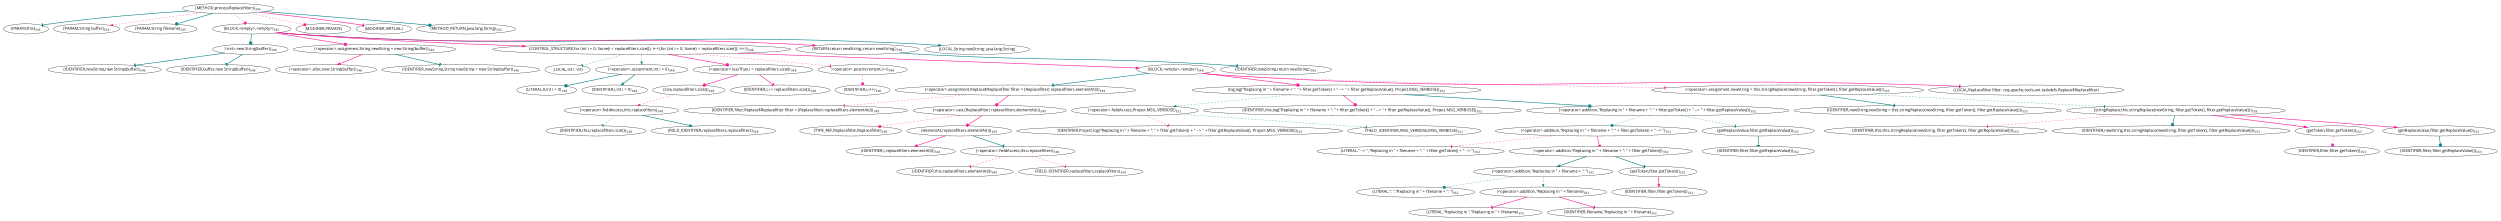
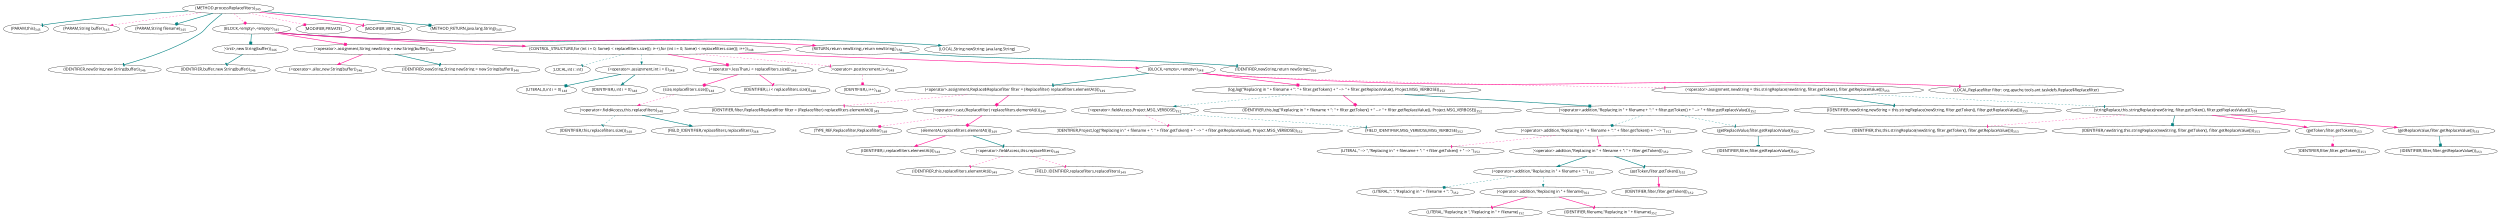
  digraph {
    fontname="Open Sans"
    node [fontname="Open Sans"]
    edge [arrowhead=tee color=deeppink fontname="Open Sans" style=bold]
    n1 [label=<(METHOD,processReplacefilters)<SUB>345</SUB>>]
    n2 [label=<(PARAM,this)<SUB>345</SUB>>]
    n3 [label=<(PARAM,String buffer)<SUB>345</SUB>>]
    n4 [label=<(PARAM,String filename)<SUB>345</SUB>>]
    n5 [label=<(BLOCK,&lt;empty&gt;,&lt;empty&gt;)<SUB>345</SUB>>]
    n6 [label=<(MODIFIER,PRIVATE)>]
    n7 [label=<(MODIFIER,VIRTUAL)>]
    n8 [label=<(METHOD_RETURN,java.lang.String)<SUB>345</SUB>>]
    n9 [label=<(LOCAL,String newString: java.lang.String)>]
    n10 [label=<(&lt;operator&gt;.assignment,String newString = new String(buffer))<SUB>346</SUB>>]
    n11 [label=<(&lt;init&gt;,new String(buffer))<SUB>346</SUB>>]
    n12 [label=<(CONTROL_STRUCTURE,for (int i = 0; Some(i &lt; replacefilters.size()); i++),for (int i = 0; Some(i &lt; replacefilters.size()); i++))<SUB>348</SUB>>]
    n13 [label=<(RETURN,return newString;,return newString;)<SUB>356</SUB>>]
    n14 [label=<(IDENTIFIER,newString,String newString = new String(buffer))<SUB>346</SUB>>]
    n15 [label=<(&lt;operator&gt;.alloc,new String(buffer))<SUB>346</SUB>>]
    n16 [label=<(IDENTIFIER,newString,new String(buffer))<SUB>346</SUB>>]
    n17 [label=<(IDENTIFIER,buffer,new String(buffer))<SUB>346</SUB>>]
    n18 [label=<(LOCAL,int i: int)>]
    n19 [label=<(&lt;operator&gt;.assignment,int i = 0)<SUB>348</SUB>>]
    n20 [label=<(&lt;operator&gt;.lessThan,i &lt; replacefilters.size())<SUB>348</SUB>>]
    n21 [label=<(&lt;operator&gt;.postIncrement,i++)<SUB>348</SUB>>]
    n22 [label=<(BLOCK,&lt;empty&gt;,&lt;empty&gt;)<SUB>348</SUB>>]
    n23 [label=<(IDENTIFIER,newString,return newString;)<SUB>356</SUB>>]
    n24 [label=<(IDENTIFIER,i,int i = 0)<SUB>348</SUB>>]
    n25 [label=<(LITERAL,0,int i = 0)<SUB>348</SUB>>]
    n26 [label=<(IDENTIFIER,i,i &lt; replacefilters.size())<SUB>348</SUB>>]
    n27 [label=<(size,replacefilters.size())<SUB>348</SUB>>]
    n28 [label=<(IDENTIFIER,i,i++)<SUB>348</SUB>>]
    n29 [label=<(LOCAL,Replacefilter filter: org.apache.tools.ant.taskdefs.Replace$Replacefilter)>]
    n30 [label=<(&lt;operator&gt;.assignment,Replace$Replacefilter filter = (Replacefilter) replacefilters.elementAt(i))<SUB>349</SUB>>]
    n31 [label=<(log,log(&quot;Replacing in &quot; + filename + &quot;: &quot; + filter.getToken() + &quot; --&gt; &quot; + filter.getReplaceValue(), Project.MSG_VERBOSE))<SUB>352</SUB>>]
    n32 [label=<(&lt;operator&gt;.assignment,newString = this.stringReplace(newString, filter.getToken(), filter.getReplaceValue()))<SUB>353</SUB>>]
    n33 [label=<(&lt;operator&gt;.fieldAccess,this.replacefilters)<SUB>348</SUB>>]
    n34 [label=<(IDENTIFIER,this,replacefilters.size())<SUB>348</SUB>>]
    n35 [label=<(FIELD_IDENTIFIER,replacefilters,replacefilters)<SUB>348</SUB>>]
    n36 [label=<(IDENTIFIER,filter,Replace$Replacefilter filter = (Replacefilter) replacefilters.elementAt(i))<SUB>349</SUB>>]
    n37 [label=<(&lt;operator&gt;.cast,(Replacefilter) replacefilters.elementAt(i))<SUB>349</SUB>>]
    n38 [label=<(IDENTIFIER,this,log(&quot;Replacing in &quot; + filename + &quot;: &quot; + filter.getToken() + &quot; --&gt; &quot; + filter.getReplaceValue(), Project.MSG_VERBOSE))<SUB>352</SUB>>]
    n39 [label=<(&lt;operator&gt;.addition,&quot;Replacing in &quot; + filename + &quot;: &quot; + filter.getToken() + &quot; --&gt; &quot; + filter.getReplaceValue())<SUB>352</SUB>>]
    n40 [label=<(&lt;operator&gt;.fieldAccess,Project.MSG_VERBOSE)<SUB>352</SUB>>]
    n41 [label=<(IDENTIFIER,newString,newString = this.stringReplace(newString, filter.getToken(), filter.getReplaceValue()))<SUB>353</SUB>>]
    n42 [label=<(stringReplace,this.stringReplace(newString, filter.getToken(), filter.getReplaceValue()))<SUB>353</SUB>>]
    n43 [label=<(TYPE_REF,Replacefilter,Replacefilter)<SUB>349</SUB>>]
    n44 [label=<(elementAt,replacefilters.elementAt(i))<SUB>349</SUB>>]
    n45 [label=<(&lt;operator&gt;.fieldAccess,this.replacefilters)<SUB>349</SUB>>]
    n46 [label=<(IDENTIFIER,i,replacefilters.elementAt(i))<SUB>343</SUB>>]
    n47 [label=<(IDENTIFIER,this,replacefilters.elementAt(i))<SUB>349</SUB>>]
    n48 [label=<(FIELD_IDENTIFIER,replacefilters,replacefilters)<SUB>349</SUB>>]
    n49 [label=<(&lt;operator&gt;.addition,&quot;Replacing in &quot; + filename + &quot;: &quot; + filter.getToken() + &quot; --&gt; &quot;)<SUB>352</SUB>>]
    n50 [label=<(getReplaceValue,filter.getReplaceValue())<SUB>352</SUB>>]
    n51 [label=<(IDENTIFIER,Project,log(&quot;Replacing in &quot; + filename + &quot;: &quot; + filter.getToken() + &quot; --&gt; &quot; + filter.getReplaceValue(), Project.MSG_VERBOSE))<SUB>352</SUB>>]
    n52 [label=<(FIELD_IDENTIFIER,MSG_VERBOSE,MSG_VERBOSE)<SUB>352</SUB>>]
    n53 [label=<(&lt;operator&gt;.addition,&quot;Replacing in &quot; + filename + &quot;: &quot; + filter.getToken())<SUB>352</SUB>>]
    n54 [label=<(LITERAL,&quot; --&gt; &quot;,&quot;Replacing in &quot; + filename + &quot;: &quot; + filter.getToken() + &quot; --&gt; &quot;)<SUB>352</SUB>>]
    n55 [label=<(IDENTIFIER,filter,filter.getReplaceValue())<SUB>352</SUB>>]
    n56 [label=<(&lt;operator&gt;.addition,&quot;Replacing in &quot; + filename + &quot;: &quot;)<SUB>352</SUB>>]
    n57 [label=<(getToken,filter.getToken())<SUB>352</SUB>>]
    n58 [label=<(&lt;operator&gt;.addition,&quot;Replacing in &quot; + filename)<SUB>352</SUB>>]
    n59 [label=<(LITERAL,&quot;: &quot;,&quot;Replacing in &quot; + filename + &quot;: &quot;)<SUB>352</SUB>>]
    n60 [label=<(IDENTIFIER,filter,filter.getToken())<SUB>352</SUB>>]
    n61 [label=<(LITERAL,&quot;Replacing in &quot;,&quot;Replacing in &quot; + filename)<SUB>352</SUB>>]
    n62 [label=<(IDENTIFIER,filename,&quot;Replacing in &quot; + filename)<SUB>352</SUB>>]
    n63 [label=<(IDENTIFIER,this,this.stringReplace(newString, filter.getToken(), filter.getReplaceValue()))<SUB>353</SUB>>]
    n64 [label=<(IDENTIFIER,newString,this.stringReplace(newString, filter.getToken(), filter.getReplaceValue()))<SUB>353</SUB>>]
    n65 [label=<(getToken,filter.getToken())<SUB>353</SUB>>]
    n66 [label=<(getReplaceValue,filter.getReplaceValue())<SUB>353</SUB>>]
    n67 [label=<(IDENTIFIER,filter,filter.getToken())<SUB>353</SUB>>]
    n68 [label=<(IDENTIFIER,filter,filter.getReplaceValue())<SUB>353</SUB>>]
    n1 -> n2 [color=teal]
    n1 -> n3 [arrowhead=normal style=dashed]
    n1 -> n4 [arrowhead=box color=teal]
    n1 -> n5 [arrowhead=box style=dashed]
    n1 -> n6 [arrowhead=box style=dashed]
    n1 -> n7
    n1 -> n8 [arrowhead=box color=teal]
    n5 -> n9 [arrowhead=normal color=teal]
    n5 -> n10 [arrowhead=box]
    n5 -> n11 [arrowhead=box color=teal]
    n5 -> n12 [arrowhead=normal]
    n5 -> n13 [arrowhead=normal]
    n10 -> n14 [color=teal]
    n10 -> n15 [arrowhead=normal]
-   n11 -> n16 [color=teal]
+   n1 -> n16 [color=teal]
    n11 -> n17 [color=teal]
    n12 -> n18 [color=teal style=dashed]
    n12 -> n19 [arrowhead=normal color=teal style=dashed]
    n12 -> n20 [arrowhead=box]
    n12 -> n21 [style=dashed]
    n12 -> n22 [arrowhead=normal]
    n13 -> n23 [color=teal]
    n19 -> n24 [arrowhead=normal color=teal]
    n19 -> n25 [arrowhead=box color=teal]
    n20 -> n26
    n20 -> n27 [arrowhead=box]
    n21 -> n28 [arrowhead=box style=dashed]
    n22 -> n29
    n22 -> n30 [color=teal]
    n22 -> n31 [arrowhead=box]
    n22 -> n32 [style=dashed]
    n27 -> n33 [arrowhead=normal style=dashed]
    n30 -> n36 [style=dashed]
    n30 -> n37 [arrowhead=box]
    n31 -> n38 [arrowhead=box]
    n31 -> n39 [arrowhead=box color=teal]
    n31 -> n40 [arrowhead=normal color=teal style=dashed]
    n32 -> n41 [color=teal]
    n32 -> n42 [color=teal style=dashed]
    n33 -> n34 [color=teal style=dashed]
    n33 -> n35 [arrowhead=normal color=teal]
    n37 -> n43 [arrowhead=box style=dashed]
    n37 -> n44 [arrowhead=box]
    n39 -> n49 [arrowhead=box color=teal style=dashed]
    n39 -> n50 [color=teal style=dashed]
    n40 -> n51 [style=dashed]
    n40 -> n52 [color=teal style=dashed]
    n42 -> n63 [style=dashed]
    n42 -> n64 [arrowhead=box color=teal]
    n42 -> n65 [arrowhead=normal]
    n42 -> n66 [arrowhead=normal]
    n44 -> n45 [color=teal]
    n44 -> n46 [arrowhead=normal]
    n45 -> n47 [style=dashed]
    n45 -> n48 [style=dashed]
    n49 -> n53
    n49 -> n54 [style=dashed]
    n50 -> n55 [color=teal]
    n53 -> n56 [arrowhead=normal color=teal]
    n53 -> n57 [color=teal]
    n56 -> n58 [arrowhead=normal color=teal style=dashed]
    n56 -> n59 [arrowhead=box color=teal style=dashed]
    n57 -> n60 [arrowhead=normal]
    n58 -> n61
    n58 -> n62
    n65 -> n67 [arrowhead=box style=dashed]
    n66 -> n68 [arrowhead=box color=teal]
  }
